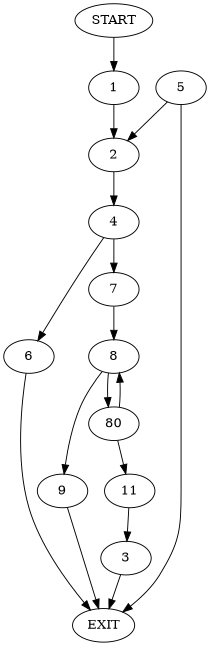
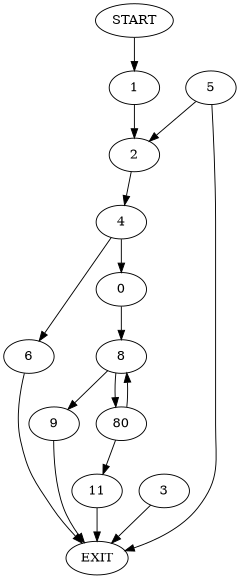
  digraph {
    n1 [label=START]
    1
    2
    n4 [label=EXIT]
    4
    3
    6
-   7
+   7 [label=0]
    5
    8
    9
    n12 [label=80]
    11
    n1 -> 1
    1 -> 2
    2 -> 4
    4 -> 6
    4 -> 7
    3 -> n4
    6 -> n4
    7 -> 8
    5 -> 2
    5 -> n4
    8 -> 9
    8 -> n12
    9 -> n4
    n12 -> 8
    n12 -> 11
-   11 -> 3
+   11 -> n4
  }
